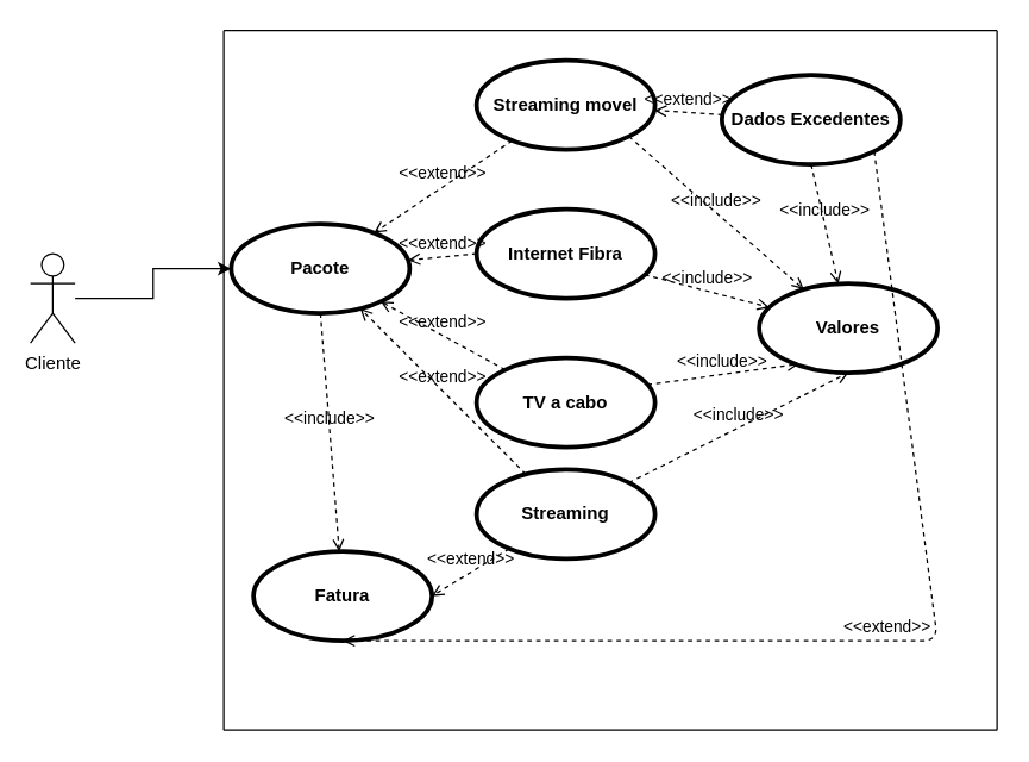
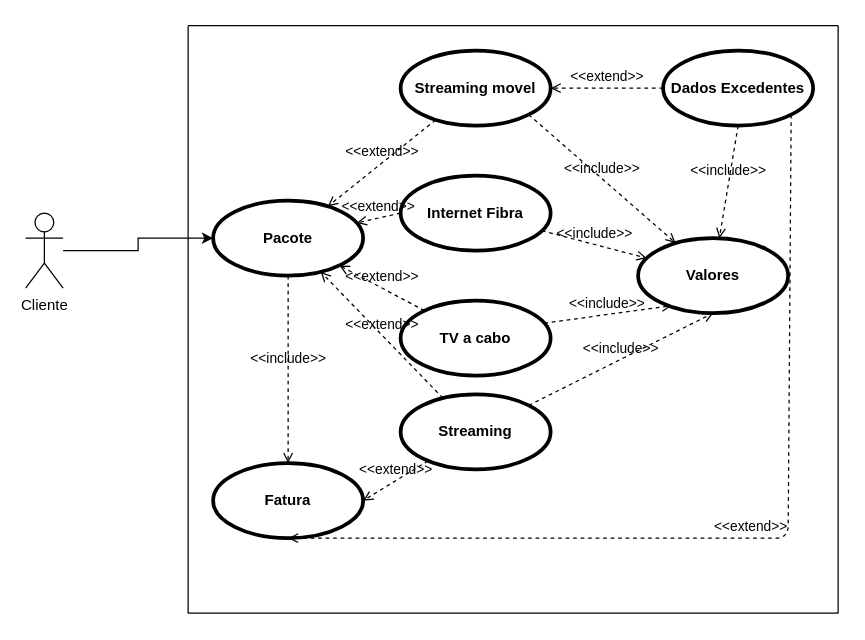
  <mxCell id="0" />
  <mxCell id="1" parent="0" />
  <mxCell id="2" style="edgeStyle=orthogonalEdgeStyle;rounded=0;orthogonalLoop=1;jettySize=auto;html=1;entryX=0;entryY=0.5;entryDx=0;entryDy=0;" parent="1" source="3" target="4" edge="1"><mxGeometry relative="1" as="geometry" /></mxCell>
  <mxCell id="3" value="Cliente" style="shape=umlActor;html=1;verticalLabelPosition=bottom;verticalAlign=top;align=center;" parent="1" vertex="1"><mxGeometry x="20" y="170" width="30" height="60" as="geometry" /></mxCell>
- <mxCell id="4" value="Pacote" style="shape=ellipse;html=1;strokeWidth=3;fontStyle=1;whiteSpace=wrap;align=center;perimeter=ellipsePerimeter;" parent="1" vertex="1"><mxGeometry x="155" y="150" width="120" height="60" as="geometry" /></mxCell>
+ <mxCell id="4" value="Pacote" style="shape=ellipse;html=1;strokeWidth=3;fontStyle=1;whiteSpace=wrap;align=center;perimeter=ellipsePerimeter;" parent="1" vertex="1"><mxGeometry x="170" y="160" width="120" height="60" as="geometry" /></mxCell>
  <mxCell id="5" value="Streaming" style="shape=ellipse;html=1;strokeWidth=3;fontStyle=1;whiteSpace=wrap;align=center;perimeter=ellipsePerimeter;" parent="1" vertex="1"><mxGeometry x="320" y="315" width="120" height="60" as="geometry" /></mxCell>
  <mxCell id="6" value="TV a cabo" style="shape=ellipse;html=1;strokeWidth=3;fontStyle=1;whiteSpace=wrap;align=center;perimeter=ellipsePerimeter;" parent="1" vertex="1"><mxGeometry x="320" y="240" width="120" height="60" as="geometry" /></mxCell>
  <mxCell id="7" value="Internet Fibra" style="shape=ellipse;html=1;strokeWidth=3;fontStyle=1;whiteSpace=wrap;align=center;perimeter=ellipsePerimeter;" parent="1" vertex="1"><mxGeometry x="320" y="140" width="120" height="60" as="geometry" /></mxCell>
- <mxCell id="8" value="Dados Excedentes" style="shape=ellipse;html=1;strokeWidth=3;fontStyle=1;whiteSpace=wrap;align=center;perimeter=ellipsePerimeter;" parent="1" vertex="1"><mxGeometry x="485" y="50" width="120" height="60" as="geometry" /></mxCell>
+ <mxCell id="8" value="Dados Excedentes" style="shape=ellipse;html=1;strokeWidth=3;fontStyle=1;whiteSpace=wrap;align=center;perimeter=ellipsePerimeter;" parent="1" vertex="1"><mxGeometry x="530" y="40" width="120" height="60" as="geometry" /></mxCell>
  <mxCell id="9" value="Valores" style="shape=ellipse;html=1;strokeWidth=3;fontStyle=1;whiteSpace=wrap;align=center;perimeter=ellipsePerimeter;" parent="1" vertex="1"><mxGeometry x="510" y="190" width="120" height="60" as="geometry" /></mxCell>
  <mxCell id="10" value="Streaming movel" style="shape=ellipse;html=1;strokeWidth=3;fontStyle=1;whiteSpace=wrap;align=center;perimeter=ellipsePerimeter;" parent="1" vertex="1"><mxGeometry x="320" y="40" width="120" height="60" as="geometry" /></mxCell>
  <mxCell id="11" value="Fatura" style="shape=ellipse;html=1;strokeWidth=3;fontStyle=1;whiteSpace=wrap;align=center;perimeter=ellipsePerimeter;" parent="1" vertex="1"><mxGeometry x="170" y="370" width="120" height="60" as="geometry" /></mxCell>
  <mxCell id="12" value="" style="endArrow=none;html=1;" parent="1" edge="1"><mxGeometry width="50" height="50" relative="1" as="geometry"><mxPoint x="150" y="20" as="sourcePoint" /><mxPoint x="670" y="20" as="targetPoint" /><Array as="points"><mxPoint x="420" y="20" /></Array></mxGeometry></mxCell>
  <mxCell id="13" value="" style="endArrow=none;html=1;" parent="1" edge="1"><mxGeometry width="50" height="50" relative="1" as="geometry"><mxPoint x="150" y="490" as="sourcePoint" /><mxPoint x="670" y="490" as="targetPoint" /></mxGeometry></mxCell>
  <mxCell id="14" value="" style="endArrow=none;html=1;" parent="1" edge="1"><mxGeometry width="50" height="50" relative="1" as="geometry"><mxPoint x="670" y="490" as="sourcePoint" /><mxPoint x="670" y="20" as="targetPoint" /></mxGeometry></mxCell>
  <mxCell id="15" value="" style="endArrow=none;html=1;" parent="1" edge="1"><mxGeometry width="50" height="50" relative="1" as="geometry"><mxPoint x="150" y="20" as="sourcePoint" /><mxPoint x="150" y="490" as="targetPoint" /></mxGeometry></mxCell>
  <mxCell id="16" value="&amp;lt;&amp;lt;extend&amp;gt;&amp;gt;" style="html=1;verticalAlign=bottom;labelBackgroundColor=none;endArrow=open;endFill=0;dashed=1;" parent="1" source="10" target="4" edge="1"><mxGeometry width="160" relative="1" as="geometry"><mxPoint x="300" y="270" as="sourcePoint" /><mxPoint x="460" y="270" as="targetPoint" /></mxGeometry></mxCell>
  <mxCell id="17" value="&amp;lt;&amp;lt;extend&amp;gt;&amp;gt;" style="html=1;verticalAlign=bottom;labelBackgroundColor=none;endArrow=open;endFill=0;dashed=1;exitX=0;exitY=0.5;exitDx=0;exitDy=0;" parent="1" source="7" target="4" edge="1"><mxGeometry width="160" relative="1" as="geometry"><mxPoint x="297.425" y="180.002" as="sourcePoint" /><mxPoint x="262.57" y="216" as="targetPoint" /></mxGeometry></mxCell>
  <mxCell id="18" value="&amp;lt;&amp;lt;extend&amp;gt;&amp;gt;" style="html=1;verticalAlign=bottom;labelBackgroundColor=none;endArrow=open;endFill=0;dashed=1;" parent="1" source="6" target="4" edge="1"><mxGeometry width="160" relative="1" as="geometry"><mxPoint x="323.855" y="137.002" as="sourcePoint" /><mxPoint x="289" y="173" as="targetPoint" /></mxGeometry></mxCell>
  <mxCell id="19" value="&amp;lt;&amp;lt;extend&amp;gt;&amp;gt;" style="html=1;verticalAlign=bottom;labelBackgroundColor=none;endArrow=open;endFill=0;dashed=1;" parent="1" source="5" target="4" edge="1"><mxGeometry width="160" relative="1" as="geometry"><mxPoint x="333.855" y="147.002" as="sourcePoint" /><mxPoint x="299" y="183" as="targetPoint" /></mxGeometry></mxCell>
  <mxCell id="20" value="&amp;lt;&amp;lt;include&amp;gt;&amp;gt;" style="html=1;verticalAlign=bottom;labelBackgroundColor=none;endArrow=open;endFill=0;dashed=1;" parent="1" source="7" target="9" edge="1"><mxGeometry width="160" relative="1" as="geometry"><mxPoint x="300" y="260" as="sourcePoint" /><mxPoint x="460" y="260" as="targetPoint" /></mxGeometry></mxCell>
  <mxCell id="21" value="&amp;lt;&amp;lt;include&amp;gt;&amp;gt;" style="html=1;verticalAlign=bottom;labelBackgroundColor=none;endArrow=open;endFill=0;dashed=1;entryX=0.225;entryY=0.9;entryDx=0;entryDy=0;entryPerimeter=0;exitX=0.958;exitY=0.3;exitDx=0;exitDy=0;exitPerimeter=0;" parent="1" source="6" target="9" edge="1"><mxGeometry width="160" relative="1" as="geometry"><mxPoint x="465.92" y="129.127" as="sourcePoint" /><mxPoint x="554.291" y="111.142" as="targetPoint" /></mxGeometry></mxCell>
  <mxCell id="22" value="&amp;lt;&amp;lt;extend&amp;gt;&amp;gt;" style="html=1;verticalAlign=bottom;labelBackgroundColor=none;endArrow=open;endFill=0;dashed=1;" parent="1" source="8" target="10" edge="1"><mxGeometry width="160" relative="1" as="geometry"><mxPoint x="510.113" y="94.769" as="sourcePoint" /><mxPoint x="430.002" y="139.998" as="targetPoint" /></mxGeometry></mxCell>
  <mxCell id="23" value="&amp;lt;&amp;lt;include&amp;gt;&amp;gt;" style="html=1;verticalAlign=bottom;labelBackgroundColor=none;endArrow=open;endFill=0;dashed=1;exitX=0.5;exitY=1;exitDx=0;exitDy=0;" parent="1" source="8" target="9" edge="1"><mxGeometry width="160" relative="1" as="geometry"><mxPoint x="416.354" y="259.702" as="sourcePoint" /><mxPoint x="557" y="234" as="targetPoint" /></mxGeometry></mxCell>
  <mxCell id="24" value="&amp;lt;&amp;lt;include&amp;gt;&amp;gt;" style="html=1;verticalAlign=bottom;labelBackgroundColor=none;endArrow=open;endFill=0;dashed=1;exitX=1;exitY=1;exitDx=0;exitDy=0;" parent="1" source="10" target="9" edge="1"><mxGeometry width="160" relative="1" as="geometry"><mxPoint x="426.354" y="269.702" as="sourcePoint" /><mxPoint x="567" y="244" as="targetPoint" /></mxGeometry></mxCell>
  <mxCell id="25" value="&amp;lt;&amp;lt;include&amp;gt;&amp;gt;" style="html=1;verticalAlign=bottom;labelBackgroundColor=none;endArrow=open;endFill=0;dashed=1;entryX=0.5;entryY=1;entryDx=0;entryDy=0;" parent="1" source="5" target="9" edge="1"><mxGeometry width="160" relative="1" as="geometry"><mxPoint x="414.96" y="258" as="sourcePoint" /><mxPoint x="557" y="234" as="targetPoint" /></mxGeometry></mxCell>
  <mxCell id="26" value="&amp;lt;&amp;lt;include&amp;gt;&amp;gt;" style="html=1;verticalAlign=bottom;labelBackgroundColor=none;endArrow=open;endFill=0;dashed=1;exitX=0.5;exitY=1;exitDx=0;exitDy=0;" parent="1" source="4" target="11" edge="1"><mxGeometry width="160" relative="1" as="geometry"><mxPoint x="300" y="260" as="sourcePoint" /><mxPoint x="460" y="260" as="targetPoint" /></mxGeometry></mxCell>
  <mxCell id="27" value="&amp;lt;&amp;lt;extend&amp;gt;&amp;gt;" style="html=1;verticalAlign=bottom;labelBackgroundColor=none;endArrow=open;endFill=0;dashed=1;entryX=1;entryY=0.5;entryDx=0;entryDy=0;" parent="1" source="5" target="11" edge="1"><mxGeometry width="160" relative="1" as="geometry"><mxPoint x="342.523" y="261.657" as="sourcePoint" /><mxPoint x="257.361" y="228.418" as="targetPoint" /></mxGeometry></mxCell>
  <mxCell id="28" value="&amp;lt;&amp;lt;extend&amp;gt;&amp;gt;" style="html=1;verticalAlign=bottom;labelBackgroundColor=none;endArrow=open;endFill=0;dashed=1;entryX=0.5;entryY=1;entryDx=0;entryDy=0;exitX=1;exitY=1;exitDx=0;exitDy=0;" parent="1" source="8" target="11" edge="1"><mxGeometry width="160" relative="1" as="geometry"><mxPoint x="352.523" y="271.657" as="sourcePoint" /><mxPoint x="267.361" y="238.418" as="targetPoint" /><Array as="points"><mxPoint x="630" y="430" /></Array></mxGeometry></mxCell>
